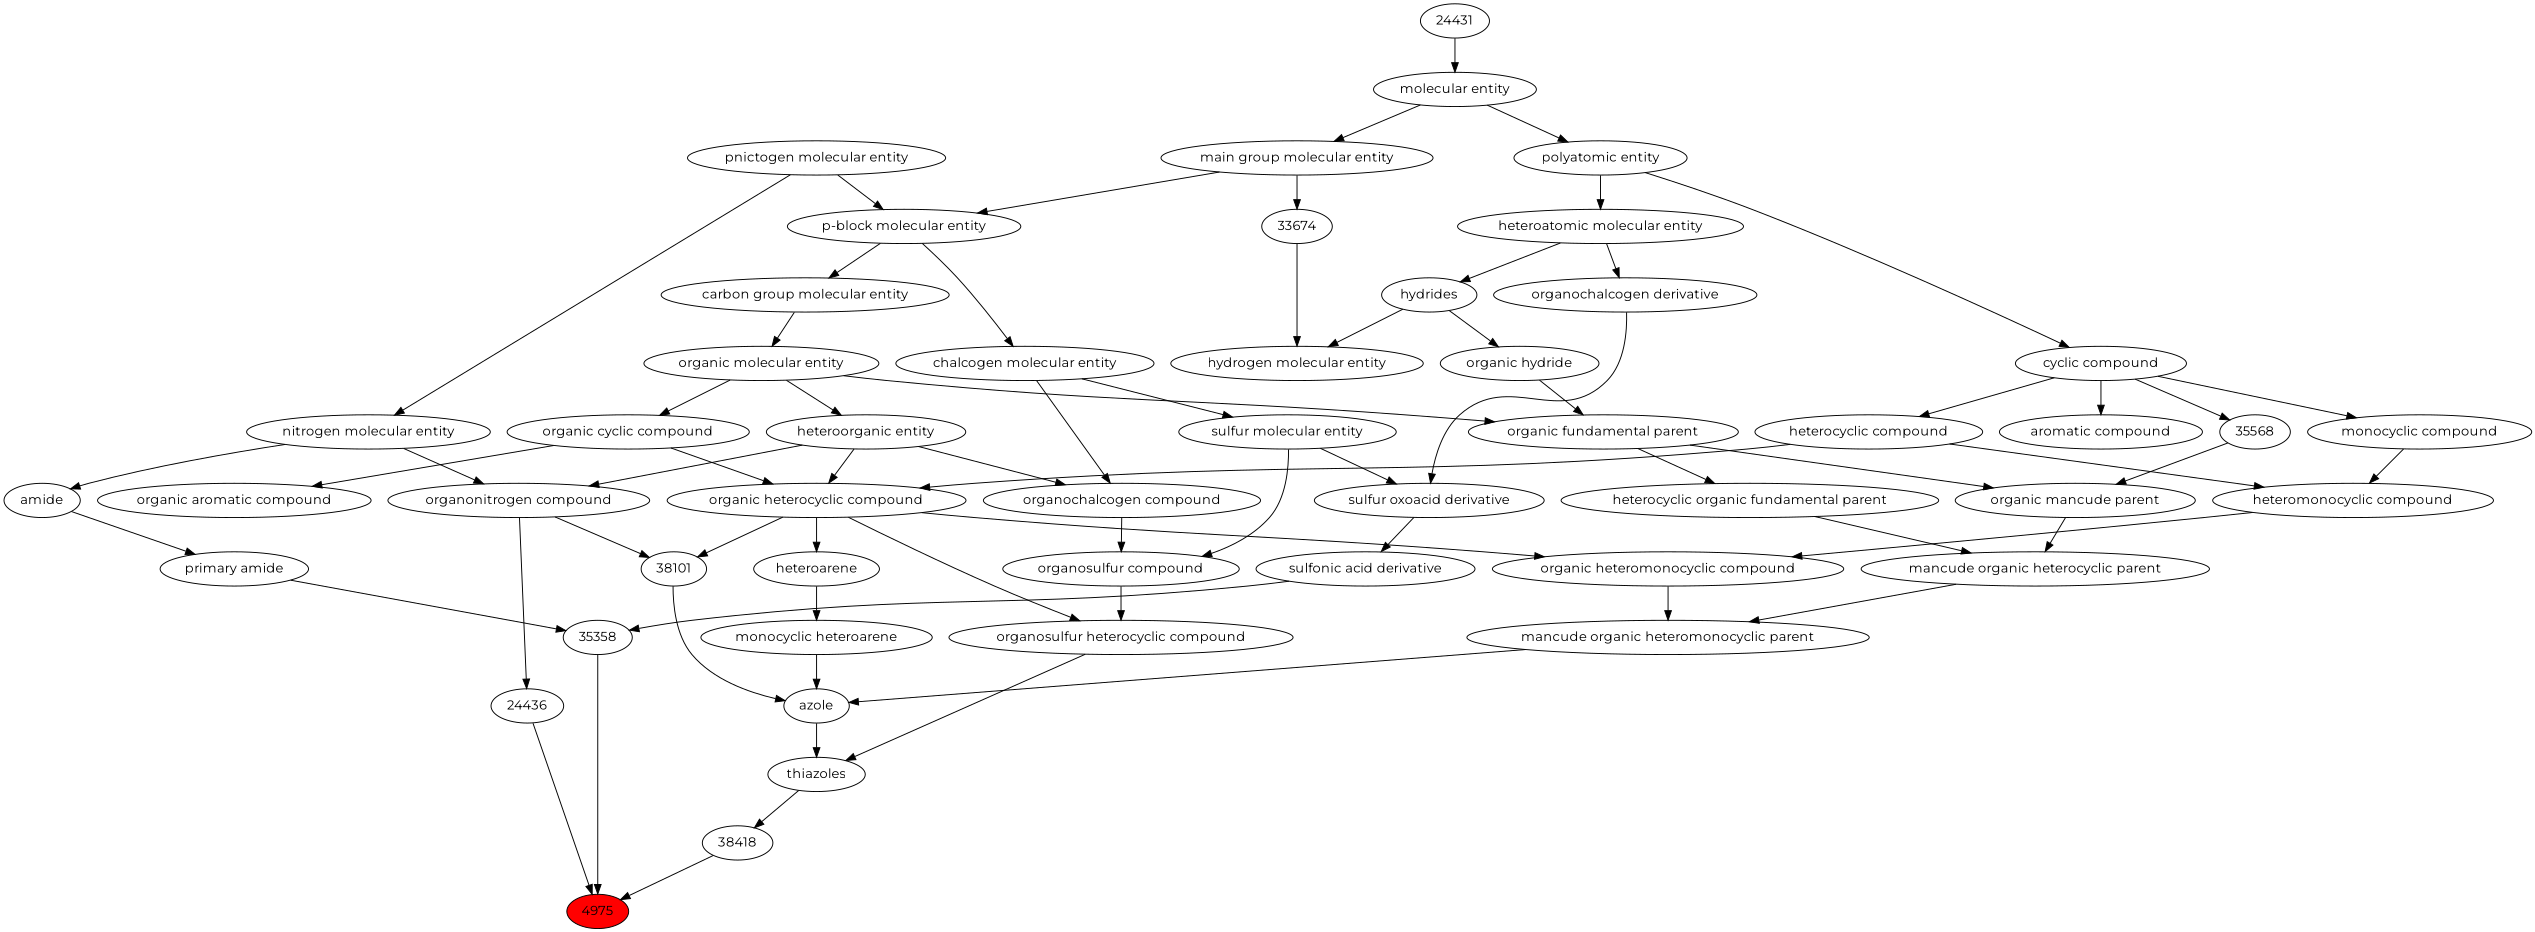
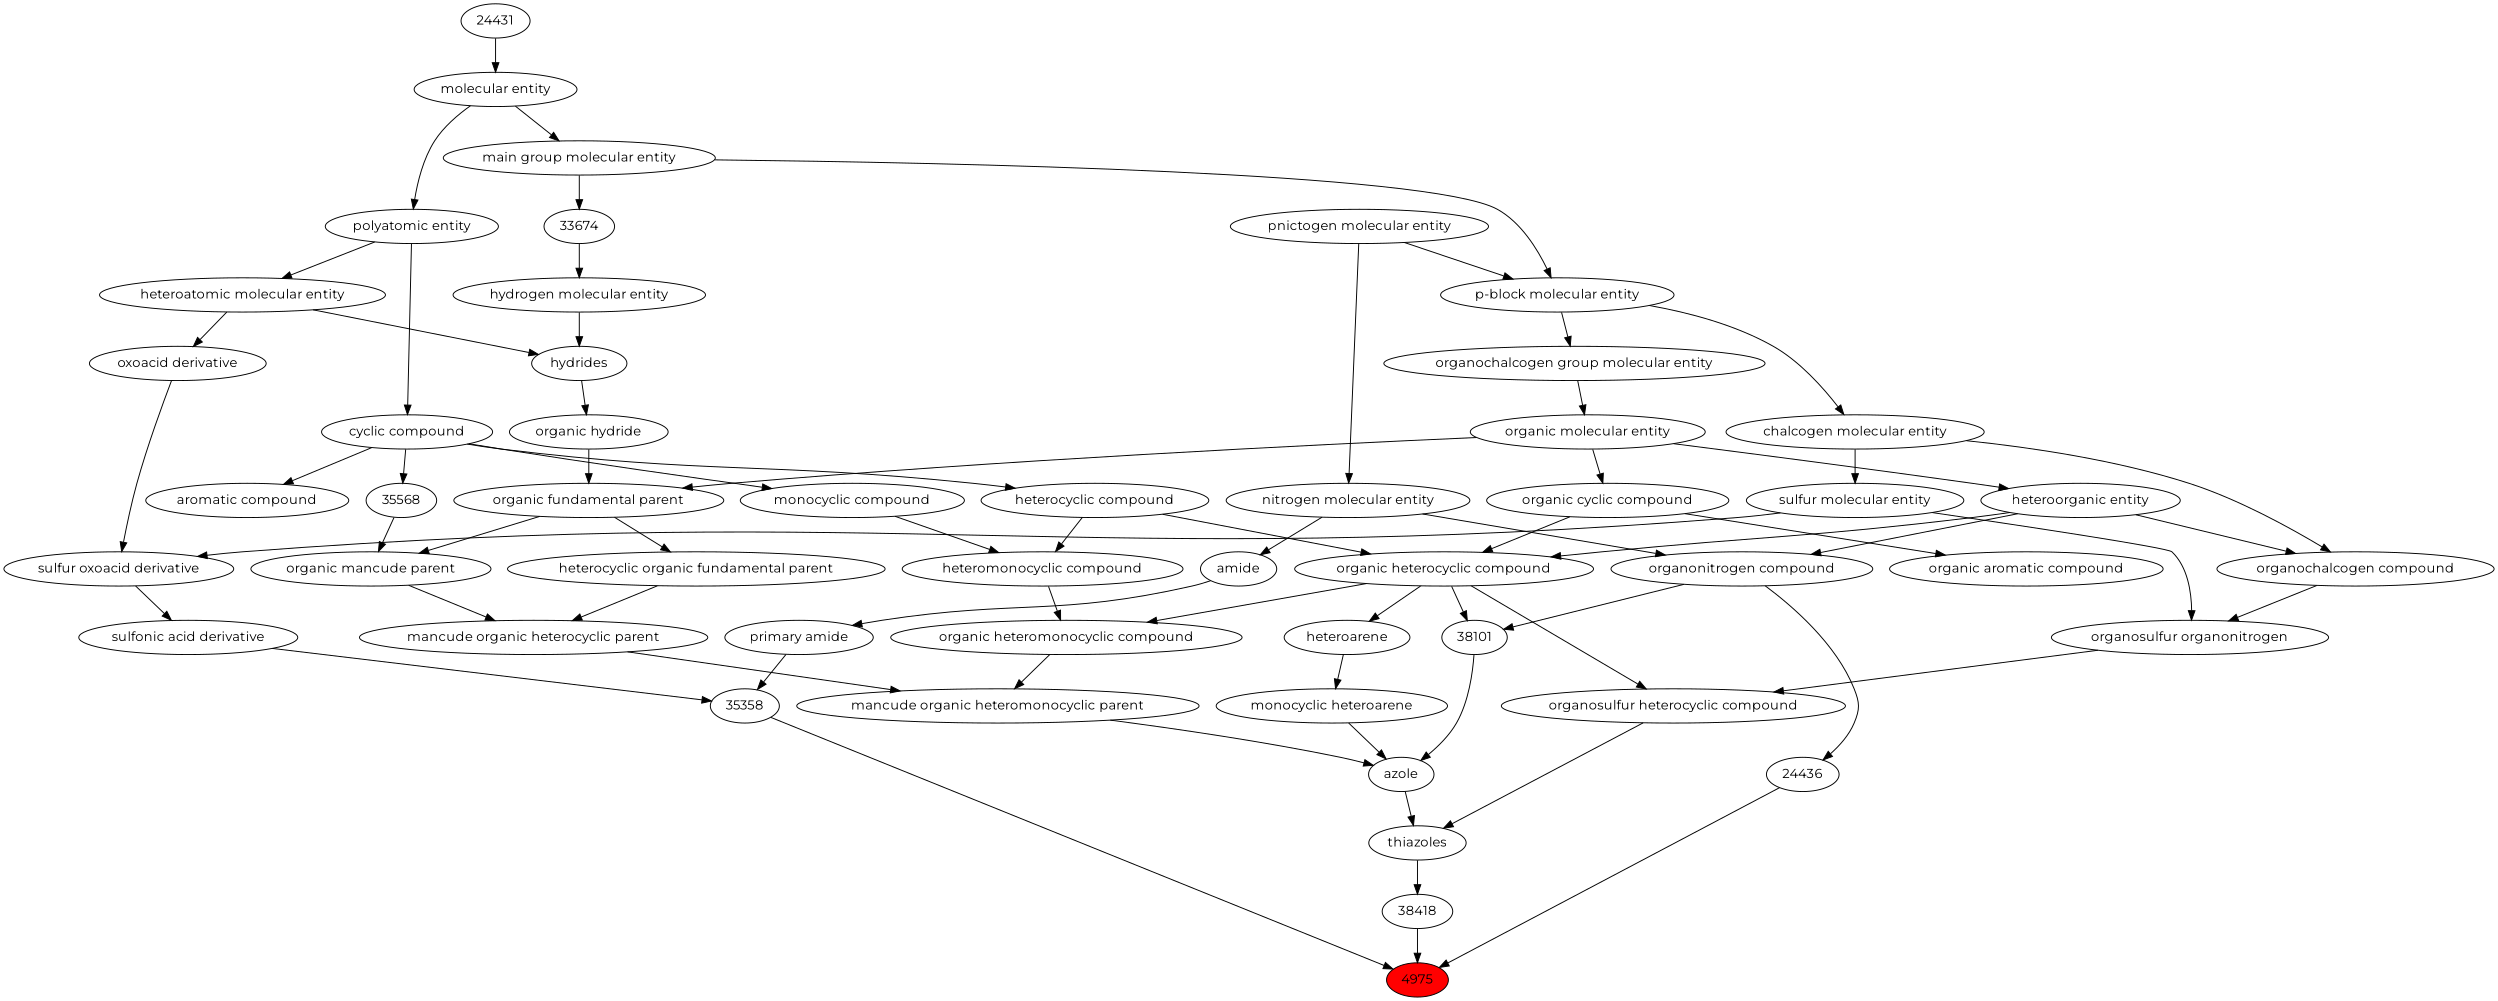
  digraph {
    fontname=Montserrat
    node [fontname=Montserrat]
    edge [fontname=Montserrat]
    n1 [fillcolor=red label=4975 style=filled]
    n2 [label=38418]
    n3 [label=35358]
    n4 [label=24436]
    n5 [label=thiazoles]
    n6 [label="sulfonic acid derivative"]
    n7 [label="primary amide"]
    n8 [label="organonitrogen compound"]
    n9 [label=38101]
    n10 [label=azole]
    n11 [label="organosulfur heterocyclic compound"]
    n12 [label="sulfur oxoacid derivative"]
    n13 [label=amide]
    n14 [label="nitrogen molecular entity"]
    n15 [label="heteroorganic entity"]
    n16 [label="organic heterocyclic compound"]
    n17 [label="organochalcogen compound"]
    n18 [label="organic heteromonocyclic compound"]
    n19 [label=heteroarene]
-   n20 [label="organosulfur compound"]
+   n20 [label="organosulfur organonitrogen"]
    n21 [label="mancude organic heteromonocyclic parent"]
    n22 [label="monocyclic heteroarene"]
-   n23 [label="organochalcogen derivative"]
+   n23 [label="oxoacid derivative"]
    n24 [label="sulfur molecular entity"]
    n25 [label="pnictogen molecular entity"]
    n26 [label="p-block molecular entity"]
    n27 [label="organic molecular entity"]
    n28 [label="organic cyclic compound"]
    n29 [label="organic fundamental parent"]
    n30 [label="organic aromatic compound"]
    n31 [label="organic mancude parent"]
    n32 [label="heterocyclic organic fundamental parent"]
    n33 [label="heterocyclic compound"]
    n34 [label="heteromonocyclic compound"]
    n35 [label="mancude organic heterocyclic parent"]
    n36 [label="heteroatomic molecular entity"]
    n37 [label=hydrides]
    n38 [label="organic hydride"]
    n39 [label="chalcogen molecular entity"]
-   n40 [label="carbon group molecular entity"]
+   n40 [label="organochalcogen group molecular entity"]
    n41 [label="cyclic compound"]
    n42 [label="monocyclic compound"]
    n43 [label=35568]
    n44 [label="aromatic compound"]
    n45 [label="polyatomic entity"]
    n46 [label="main group molecular entity"]
    n47 [label=33674]
    n48 [label="hydrogen molecular entity"]
    n49 [label="molecular entity"]
    n50 [label=24431]
    n2 -> n1
    n3 -> n1
    n4 -> n1
    n5 -> n2
    n6 -> n3
    n7 -> n3
    n8 -> n4
    n8 -> n9
    n9 -> n10
    n10 -> n5
    n11 -> n5
    n12 -> n6
    n13 -> n7
    n14 -> n8
    n14 -> n13
    n15 -> n8
    n15 -> n16
    n15 -> n17
    n16 -> n9
    n16 -> n11
    n16 -> n18
    n16 -> n19
    n17 -> n20
    n18 -> n21
    n19 -> n22
    n20 -> n11
    n21 -> n10
    n22 -> n10
    n23 -> n12
    n24 -> n12
    n24 -> n20
    n25 -> n14
    n25 -> n26
    n26 -> n39
    n26 -> n40
    n27 -> n15
    n27 -> n28
    n27 -> n29
    n28 -> n16
    n28 -> n30
    n29 -> n31
    n29 -> n32
    n31 -> n35
    n32 -> n35
    n33 -> n16
    n33 -> n34
    n34 -> n18
    n35 -> n21
    n36 -> n23
    n36 -> n37
    n37 -> n38
    n38 -> n29
    n39 -> n17
    n39 -> n24
    n40 -> n27
    n41 -> n33
    n41 -> n42
    n41 -> n43
    n41 -> n44
    n42 -> n34
    n43 -> n31
    n45 -> n36
    n45 -> n41
    n46 -> n26
    n46 -> n47
    n47 -> n48
-   n37 -> n48
+   n48 -> n37
    n49 -> n45
    n49 -> n46
    n50 -> n49
  }
